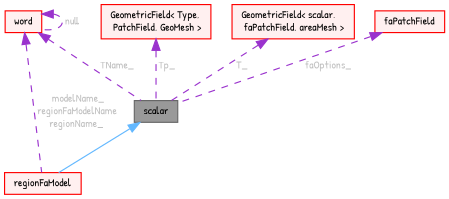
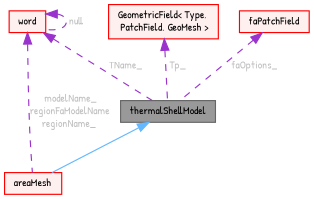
  digraph {
    fontname="Patrick Hand"
    rankdir=TB
    node [color=red fillcolor="#FFF0F0" fontname="Patrick Hand" fontsize=10 shape=box style=filled]
    edge [color=darkorchid3 dir=back fontname="Patrick Hand" fontsize=10 labelfontname=Helvetica labelfontsize=10 style=dashed fontcolor=grey]
-   n1 [color=gray40 fillcolor=grey60 fontcolor=black height=0.2 label=scalar width=0.4]
-   n2 [height=0.2 label=regionFaModel width=0.4]
+   n1 [color=gray40 fillcolor=grey60 fontcolor=black height=0.2 label=thermalShellModel width=0.4]
+   n2 [height=0.2 label=areaMesh width=0.4]
    n3 [height=0.2 label=word width=0.4]
    n4 [height=0.2 label="GeometricField\< Type,\l PatchField, GeoMesh \>" width=0.4]
-   n5 [height=0.2 label="GeometricField\< scalar,\l faPatchField, areaMesh \>" width=0.4]
    n6 [height=0.2 label=faPatchField width=0.4]
    n1 -> n2 [color=steelblue1 style=solid fontcolor=""]
    n3 -> n1 [label=" TName_"]
    n3 -> n2 [label=" modelName_\nregionFaModelName\nregionName_"]
    n3 -> n3 [label=" null"]
    n4 -> n1 [label=" Tp_"]
-   n5 -> n1 [label=" T_"]
    n6 -> n1 [label=" faOptions_"]
  }
